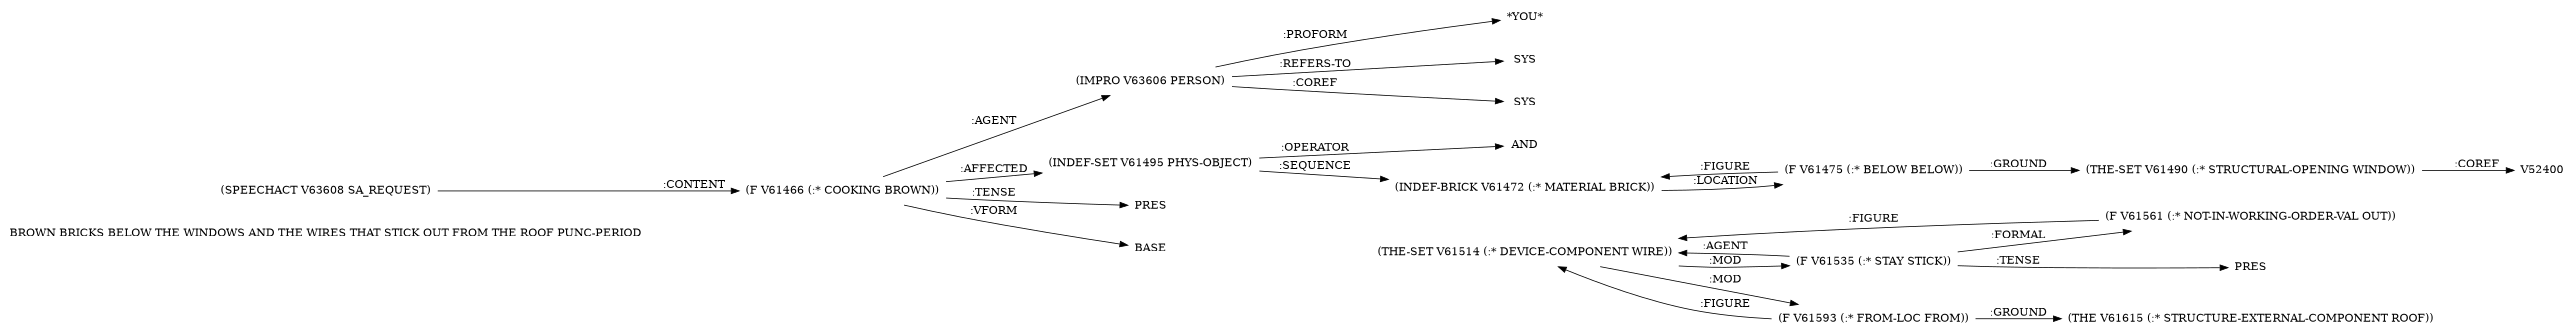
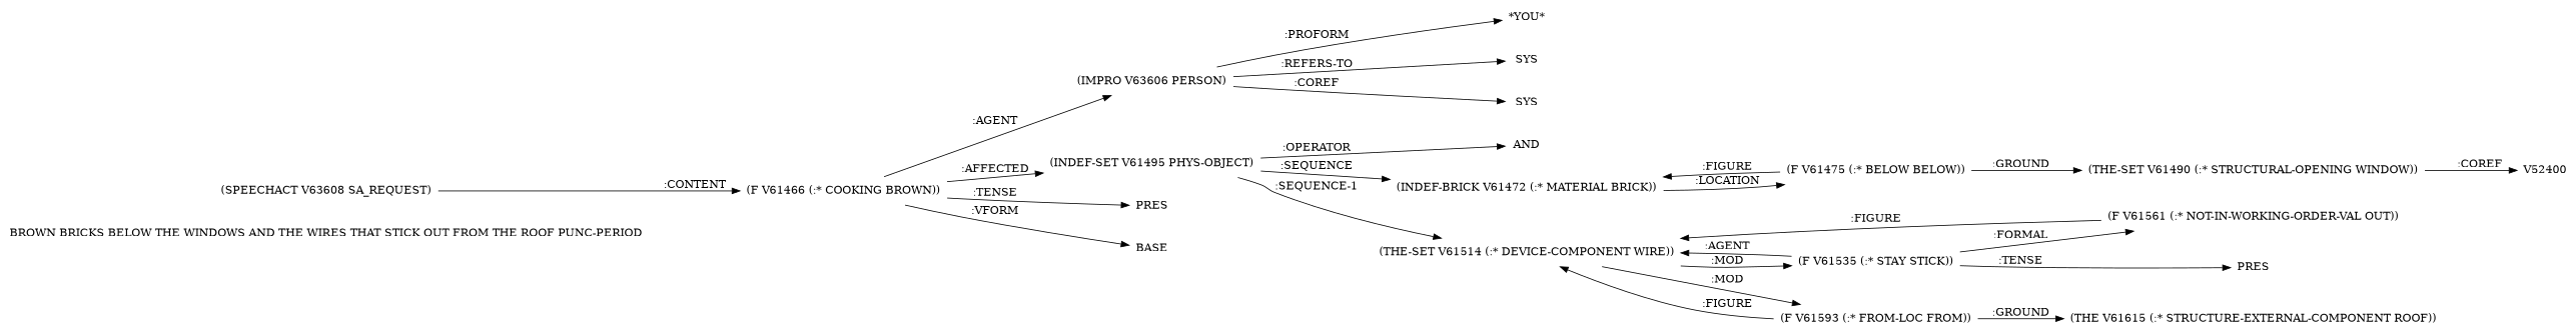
  digraph {
    rankdir=LR
    node [shape=none]
    "BROWN BRICKS BELOW THE WINDOWS AND THE WIRES THAT STICK OUT FROM THE ROOF PUNC-PERIOD"
    n2 [label="(SPEECHACT V63608 SA_REQUEST)"]
    n3 [label="(F V61466 (:* COOKING BROWN))"]
    n4 [label="(IMPRO V63606 PERSON)"]
    n5 [label="(INDEF-SET V61495 PHYS-OBJECT)"]
    n6 [label=PRES]
    n7 [label=BASE]
    n8 [label="*YOU*"]
    n9 [label=SYS]
    n10 [label=SYS]
    n11 [label=AND]
    n12 [label="(INDEF-BRICK V61472 (:* MATERIAL BRICK))"]
    n13 [label="(THE-SET V61514 (:* DEVICE-COMPONENT WIRE))"]
    n14 [label="(F V61475 (:* BELOW BELOW))"]
    n15 [label="(F V61593 (:* FROM-LOC FROM))"]
    n16 [label="(F V61535 (:* STAY STICK))"]
    n17 [label="(THE-SET V61490 (:* STRUCTURAL-OPENING WINDOW))"]
    n18 [label="(THE V61615 (:* STRUCTURE-EXTERNAL-COMPONENT ROOF))"]
    n19 [label="(F V61561 (:* NOT-IN-WORKING-ORDER-VAL OUT))"]
    n20 [label=PRES]
    V52400
    n2 -> n3 [label=":CONTENT"]
    n3 -> n4 [label=":AGENT"]
    n3 -> n5 [label=":AFFECTED"]
    n3 -> n6 [label=":TENSE"]
    n3 -> n7 [label=":VFORM"]
    n4 -> n8 [label=":PROFORM"]
    n4 -> n9 [label=":REFERS-TO"]
    n4 -> n10 [label=":COREF"]
    n5 -> n11 [label=":OPERATOR"]
    n5 -> n12 [label=":SEQUENCE"]
+   n5 -> n13 [label=":SEQUENCE-1"]
    n12 -> n14 [label=":LOCATION"]
    n13 -> n15 [label=":MOD"]
    n13 -> n16 [label=":MOD"]
    n14 -> n12 [label=":FIGURE"]
    n14 -> n17 [label=":GROUND"]
    n15 -> n13 [label=":FIGURE"]
    n15 -> n18 [label=":GROUND"]
    n16 -> n13 [label=":AGENT"]
    n16 -> n19 [label=":FORMAL"]
    n16 -> n20 [label=":TENSE"]
    n17 -> V52400 [label=":COREF"]
    n19 -> n13 [label=":FIGURE"]
  }
